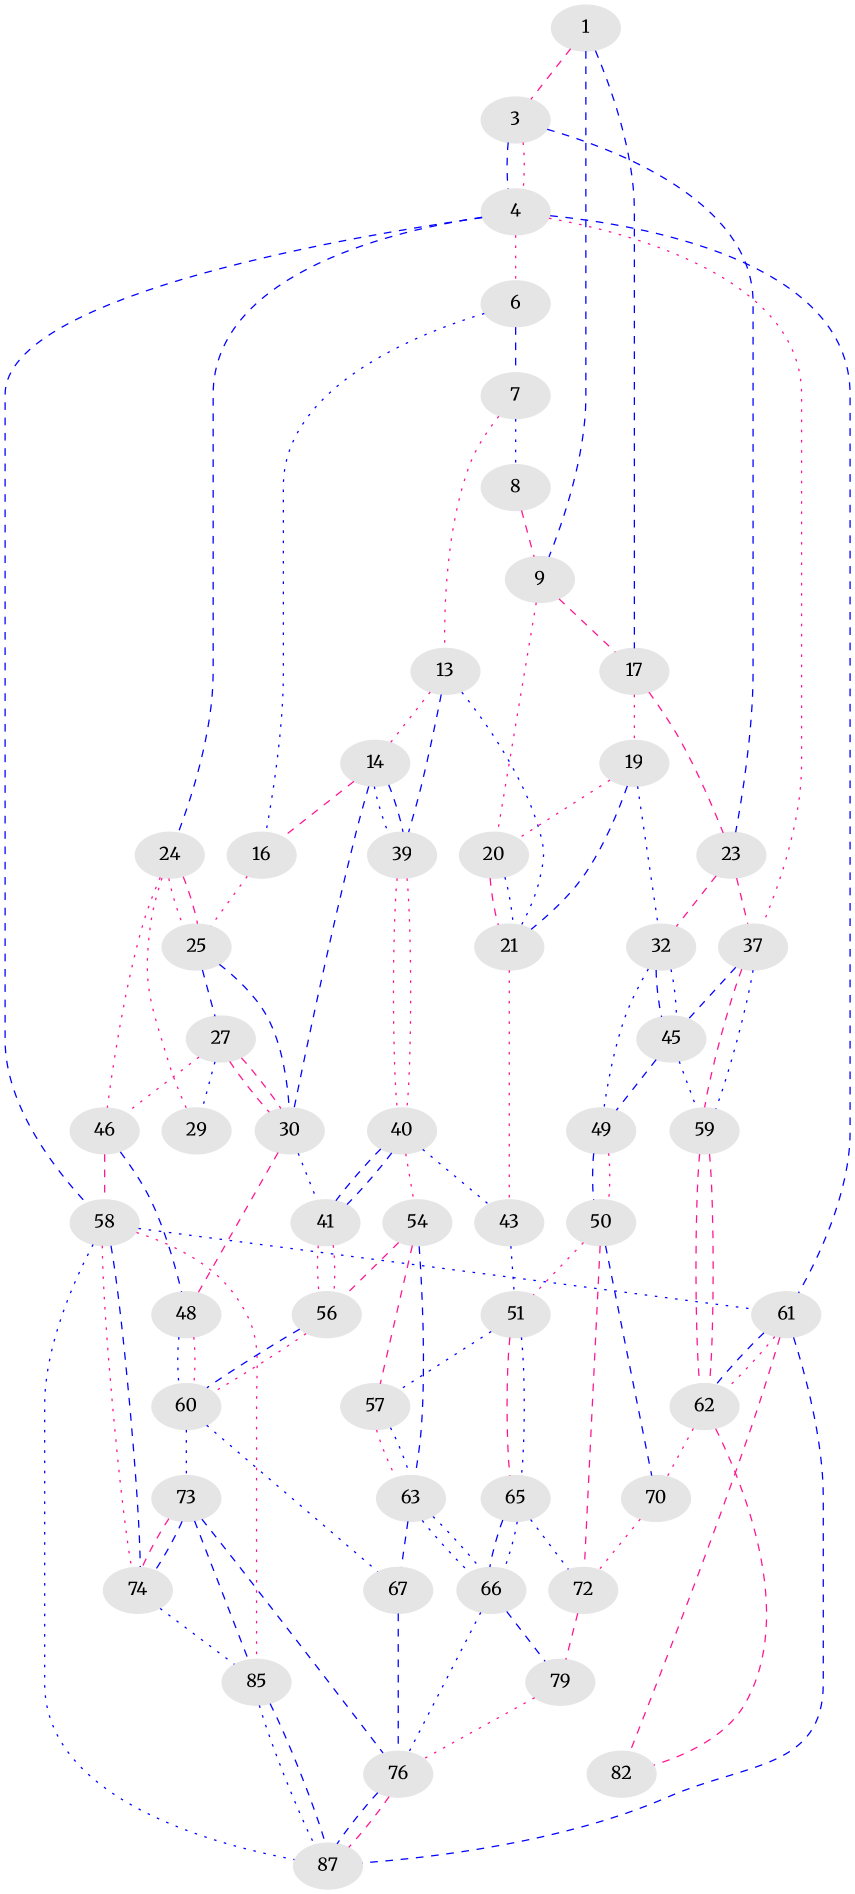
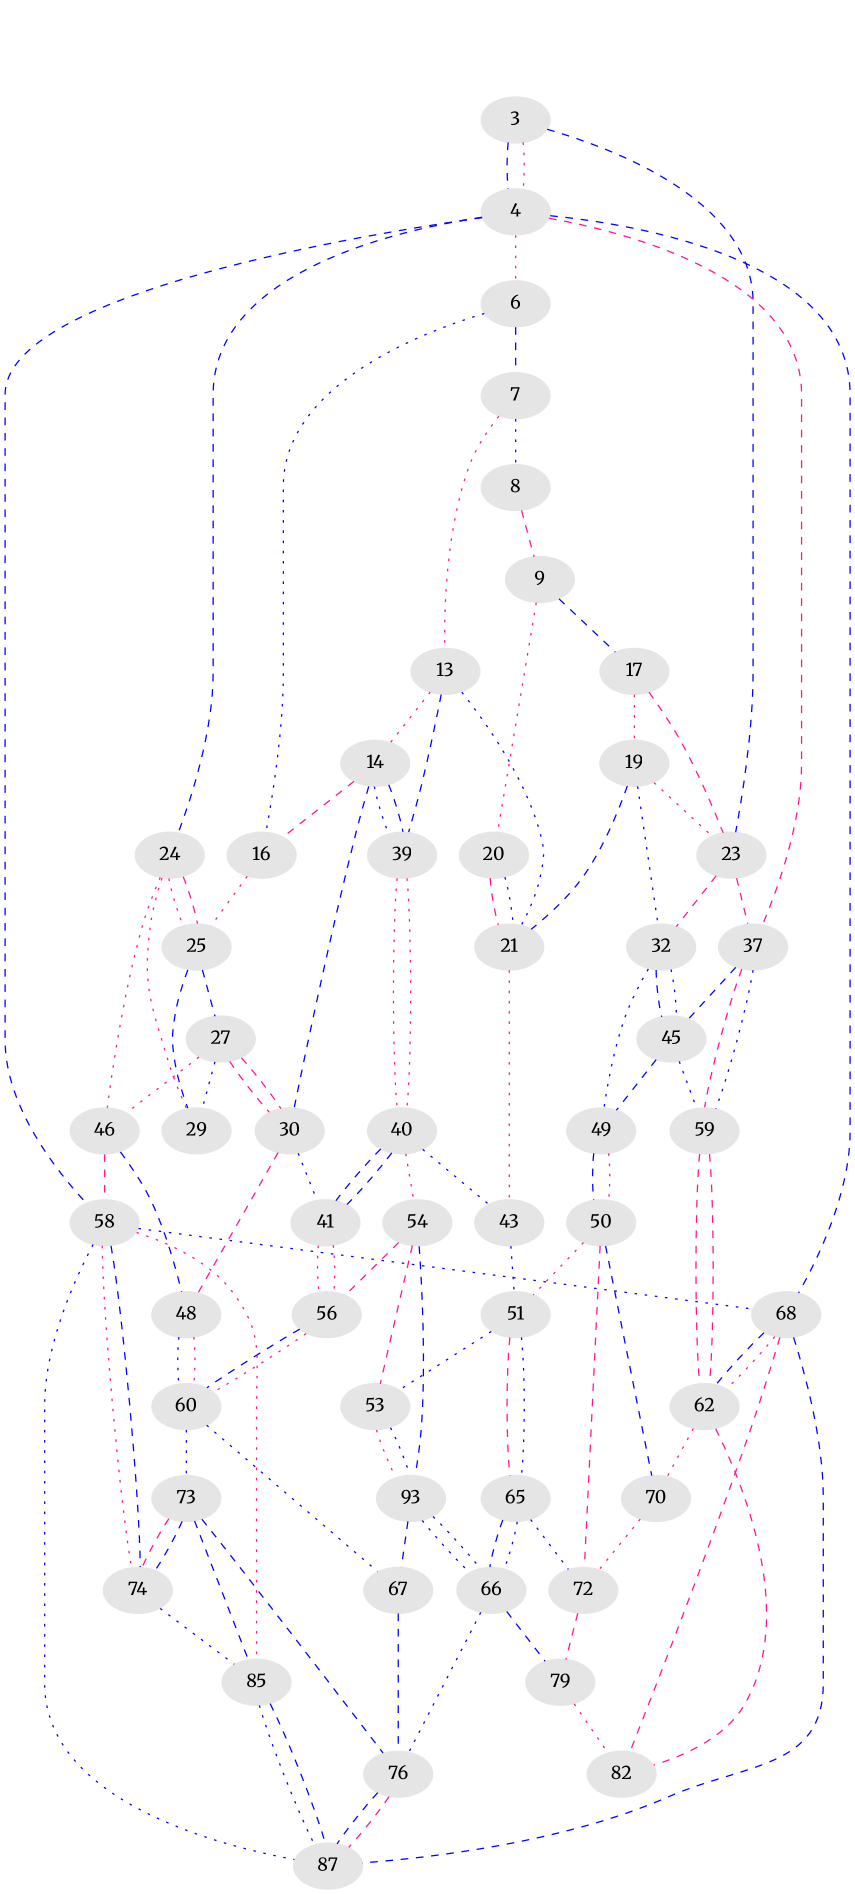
  graph {
    fontname=Merriweather
    node [color=gray90 fontname=Merriweather style=filled]
    edge [color=blue fontname=Merriweather style=dashed]
-   1 [super="+2"]
    3
    9 [super="+10"]
    17 [super="+18"]
    4 [super="+5"]
    23 [super="+31"]
    20
    19 [super="+34"]
    6
    24 [super="+36"]
    37 [super="+38"]
    58 [super="+89"]
-   61 [super="+83"]
+   61 [super="+83" label=68]
    32 [super="+33"]
    7 [super="+12"]
    16
    25 [super="+26"]
    29
    46 [super="+47"]
    45 [super="+53"]
    59
    74
    85 [super="+86"]
    87 [super="+88"]
    62 [super="+69"]
    82 [super="+84"]
    8 [super="+11"]
    13 [super="+22"]
    14 [super="+15"]
    21 [super="+35"]
    39
    30 [super="+42"]
    43
    40 [super="+44"]
    41
    48
    27 [super="+28"]
    49
    51 [super="+52"]
    56
    60 [super="+68"]
    50 [super="+71"]
    54 [super="+55"]
-   57
-   63 [super="+64"]
+   57 [label=53]
+   63 [super="+64" label=93]
    65
    67
    73 [super="+81"]
    70
    72 [super="+78"]
    79 [super="+80"]
    66 [super="+75"]
    76 [super="+77"]
-   1 -- 3 [color=deeppink]
-   1 -- 9
-   1 -- 17
    3 -- 4
    3 -- 4 [color=deeppink style=dotted]
    3 -- 23
-   9 -- 17 [color=deeppink]
+   9 -- 17
    9 -- 20 [color=deeppink style=dotted]
    17 -- 23 [color=deeppink]
    17 -- 19 [color=deeppink style=dotted]
    4 -- 6 [color=deeppink style=dotted]
    4 -- 24
-   4 -- 37 [color=deeppink style=dotted]
+   4 -- 37 [color=deeppink]
    4 -- 58
    4 -- 61
    23 -- 37 [color=deeppink]
    23 -- 32 [color=deeppink]
    20 -- 21 [color=deeppink]
    20 -- 21 [style=dotted]
-   19 -- 20 [color=deeppink style=dotted]
+   19 -- 23 [color=deeppink style=dotted]
    19 -- 32 [style=dotted]
    19 -- 21
    6 -- 7
    6 -- 16 [style=dotted]
    24 -- 25 [color=deeppink style=dotted]
    24 -- 25 [color=deeppink]
    24 -- 29 [color=deeppink style=dotted]
    24 -- 46 [color=deeppink style=dotted]
    37 -- 45
    37 -- 59 [color=deeppink]
    37 -- 59 [style=dotted]
    58 -- 61 [style=dotted]
    58 -- 74 [color=deeppink style=dotted]
    58 -- 74
    58 -- 85 [color=deeppink style=dotted]
    58 -- 87 [style=dotted]
    61 -- 87
    61 -- 62
    61 -- 62 [color=deeppink style=dotted]
    61 -- 82 [color=deeppink]
    32 -- 45
    32 -- 45 [style=dotted]
    32 -- 49 [style=dotted]
    7 -- 8 [style=dotted weight=2]
    7 -- 13 [color=deeppink style=dotted]
    16 -- 25 [color=deeppink style=dotted]
-   25 -- 30
+   25 -- 29
    25 -- 27
    46 -- 58 [color=deeppink]
    46 -- 48
    45 -- 59 [style=dotted]
    45 -- 49
    59 -- 62 [color=deeppink]
    59 -- 62 [color=deeppink]
    74 -- 85 [style=dotted]
    85 -- 87 [style=dotted]
    85 -- 87
    62 -- 82 [color=deeppink]
    62 -- 70 [color=deeppink style=dotted]
    8 -- 9 [color=deeppink]
    13 -- 14 [color=deeppink style=dotted]
    13 -- 21 [style=dotted]
    13 -- 39
    14 -- 16 [color=deeppink]
    14 -- 39 [style=dotted]
    14 -- 39
    14 -- 30
    21 -- 43 [color=deeppink style=dotted]
    39 -- 40 [color=deeppink style=dotted]
    39 -- 40 [color=deeppink style=dotted]
    30 -- 41 [style=dotted]
    30 -- 48 [color=deeppink]
    43 -- 51 [style=dotted]
    40 -- 43 [style=dotted]
    40 -- 41
    40 -- 41
    40 -- 54 [color=deeppink style=dotted]
    41 -- 56 [color=deeppink style=dotted]
    41 -- 56 [color=deeppink style=dotted]
    48 -- 60 [style=dotted]
    48 -- 60 [color=deeppink style=dotted]
    27 -- 29 [style=dotted]
    27 -- 46 [color=deeppink style=dotted]
    27 -- 30 [color=deeppink]
    27 -- 30 [color=deeppink]
    49 -- 50
    49 -- 50 [color=deeppink style=dotted]
    51 -- 57 [style=dotted]
    51 -- 65 [color=deeppink]
    51 -- 65 [style=dotted]
    56 -- 60
    56 -- 60 [color=deeppink style=dotted]
    60 -- 67 [style=dotted]
    60 -- 73 [style=dotted]
    50 -- 51 [color=deeppink style=dotted]
    50 -- 70
    50 -- 72 [color=deeppink]
    54 -- 56 [color=deeppink]
    54 -- 57 [color=deeppink]
    54 -- 63
    57 -- 63 [color=deeppink style=dotted]
    57 -- 63 [style=dotted]
    63 -- 67
    63 -- 66 [style=dotted]
    63 -- 66 [style=dotted]
    65 -- 72 [style=dotted]
    65 -- 66
    65 -- 66 [style=dotted]
    67 -- 76
    73 -- 74 [color=deeppink]
    73 -- 74
    73 -- 85
    73 -- 76
    70 -- 72 [color=deeppink style=dotted]
    72 -- 79 [color=deeppink]
-   79 -- 76 [color=deeppink style=dotted weight=2]
+   79 -- 82 [color=deeppink style=dotted weight=2]
    66 -- 79
    66 -- 76 [style=dotted]
    76 -- 87
    76 -- 87 [color=deeppink]
  }
